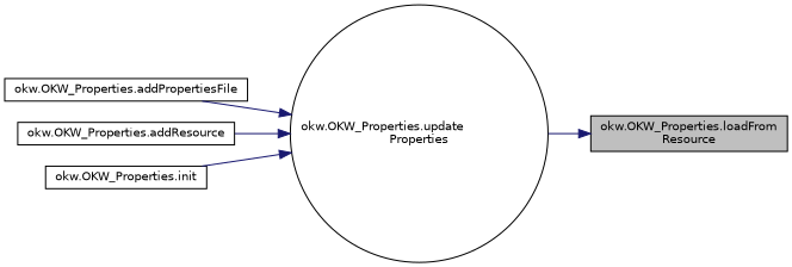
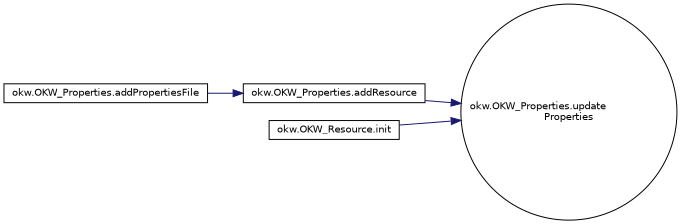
  digraph {
    rankdir=RL
    node [color=black fillcolor=white fontname=Helvetica fontsize=10 shape=box style=filled]
    edge [color=midnightblue dir=back fontname=Helvetica fontsize=10 labelfontname=Helvetica labelfontsize=10 style=solid]
-   n1 [fillcolor=grey75 fontcolor=black height=0.2 label="okw.OKW_Properties.loadFrom\lResource" width=0.4]
    n2 [height=0.2 label="okw.OKW_Properties.update\lProperties" shape=circle width=0.4]
    n3 [height=0.2 label="okw.OKW_Properties.addPropertiesFile" width=0.4]
    n4 [height=0.2 label="okw.OKW_Properties.addResource" width=0.4]
-   n5 [height=0.2 label="okw.OKW_Properties.init" width=0.4]
-   n1 -> n2
-   n2 -> n3
+   n5 [height=0.2 label="okw.OKW_Resource.init" width=0.4]
+   n4 -> n3
    n2 -> n4
    n2 -> n5
  }
